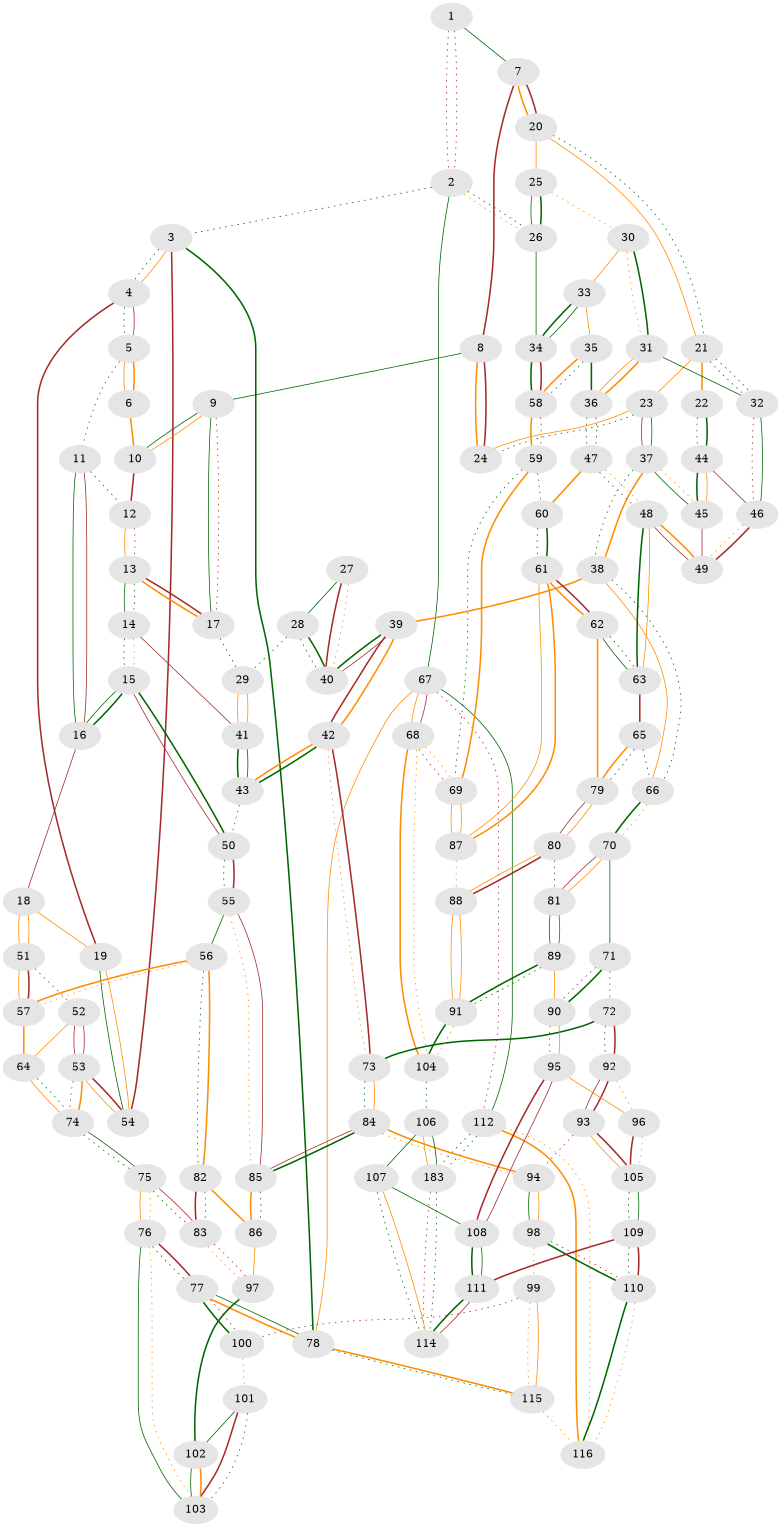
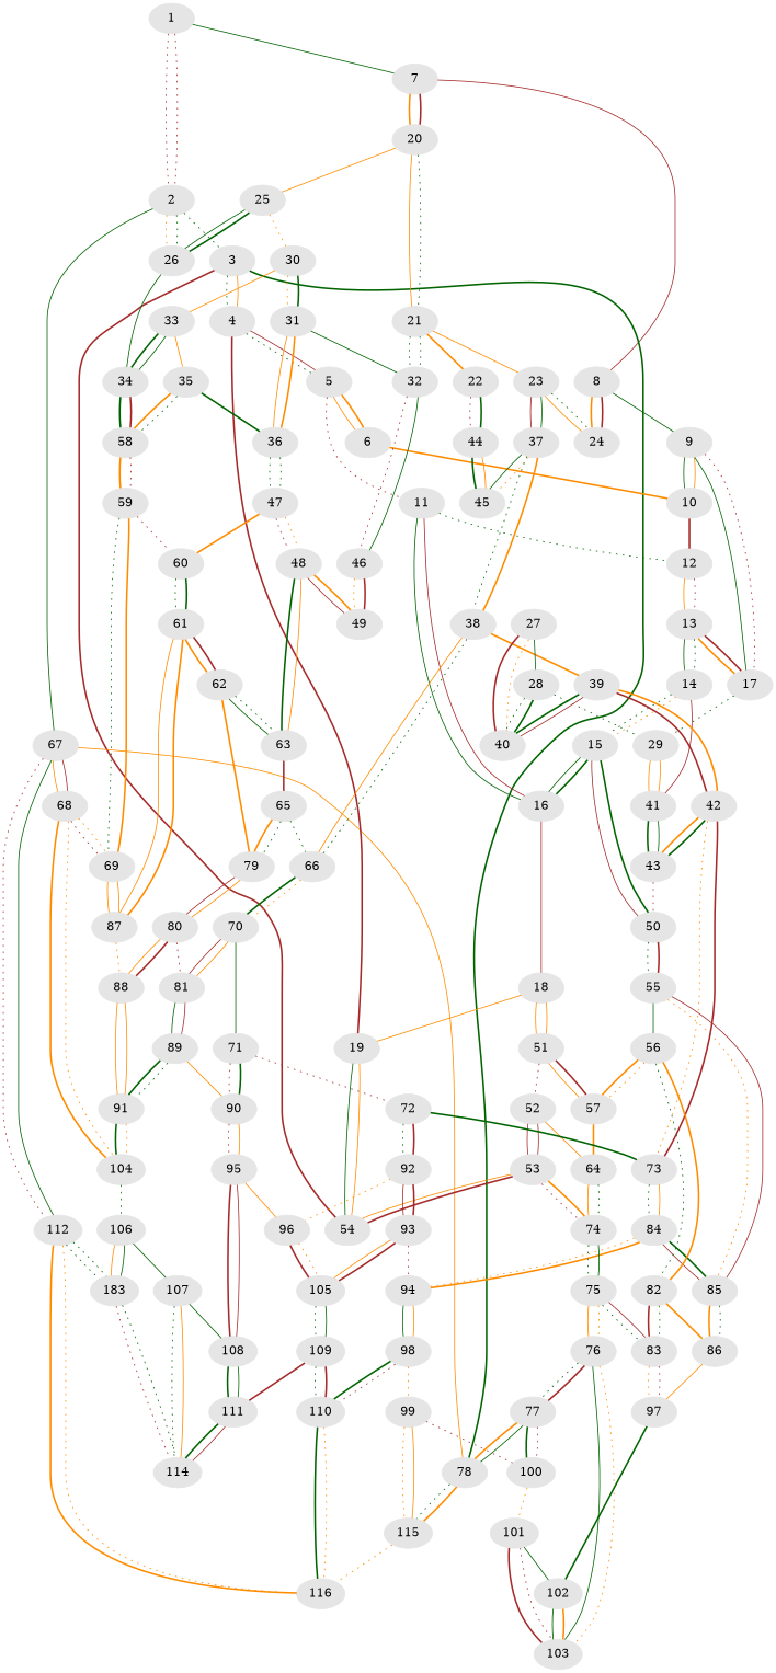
  graph {
    node [color=gray90 style=filled]
    edge [color=darkgreen style=solid]
    1
    2
    7
    3
    26
    67
    8
    20
    4
    54
    78
    34
    68
    112
    5
    19
    115
    6
    11
    10
    12
    16
    9
    24
    21
    25
    17
    29
    13
    18
    14
    15
    41
    50
    43
    55
    51
    52
    57
    22
    32
    23
    30
    44
    46
    37
    45
    38
    27
    28
    40
    31
    33
    58
    36
    35
    47
    49
    59
    48
    60
    39
    66
    42
    70
    73
    84
    63
    61
    65
    56
    85
    53
    64
    74
    75
    82
    86
    83
    69
    87
    62
    79
    88
    80
    71
    81
    104
    n89 [label=183]
    116
    106
    72
    90
    89
    92
    95
    93
    96
    94
    76
    77
    103
    97
    100
    101
    91
    102
    98
    108
    105
    109
    99
    110
    111
    107
    114
    1 -- 2 [color=brown style=dotted]
    1 -- 2 [color=brown style=dotted]
    1 -- 7
    2 -- 3 [style=dotted]
    2 -- 26 [color=darkorange style=dotted]
    2 -- 26 [style=dotted]
    2 -- 67
-   7 -- 8 [color=brown style=bold]
+   7 -- 8 [color=brown]
    7 -- 20 [color=darkorange style=bold]
    7 -- 20 [color=brown style=bold]
    3 -- 4 [style=dotted]
    3 -- 4 [color=darkorange]
    3 -- 54 [color=brown style=bold]
    3 -- 78 [style=bold]
    26 -- 34
    67 -- 78 [color=darkorange]
    67 -- 68 [color=darkorange]
    67 -- 68 [color=brown]
    67 -- 112 [color=brown style=dotted]
    67 -- 112
    8 -- 9
    8 -- 24 [color=darkorange style=bold]
    8 -- 24 [color=brown style=bold]
    20 -- 21 [color=darkorange]
    20 -- 21 [style=dotted]
    20 -- 25 [color=darkorange]
    4 -- 5 [style=dotted]
    4 -- 5 [color=brown]
    4 -- 19 [color=brown style=bold]
    78 -- 115 [style=dotted]
    78 -- 115 [color=darkorange style=bold]
    34 -- 58 [style=bold]
    34 -- 58 [color=brown style=bold]
    68 -- 69 [color=brown style=dotted]
    68 -- 69 [color=darkorange style=dotted]
    68 -- 104 [color=darkorange style=bold]
    68 -- 104 [color=darkorange style=dotted]
    112 -- n89 [style=dotted]
    112 -- n89 [style=dotted]
    112 -- 116 [color=darkorange style=bold]
    112 -- 116 [color=darkorange style=dotted]
    5 -- 6 [color=darkorange]
    5 -- 6 [color=darkorange style=bold]
    5 -- 11 [color=brown style=dotted]
    19 -- 54
    19 -- 54 [color=darkorange]
    115 -- 116 [color=darkorange style=dotted]
    6 -- 10 [color=darkorange style=bold]
    11 -- 12 [style=dotted]
    11 -- 16
    11 -- 16 [color=brown]
    10 -- 12 [color=brown style=bold]
    12 -- 13 [color=darkorange]
    12 -- 13 [color=brown style=dotted]
    16 -- 18 [color=brown]
    9 -- 10
    9 -- 10 [color=darkorange]
    9 -- 17
    9 -- 17 [color=brown style=dotted]
    21 -- 22 [color=darkorange style=bold]
    21 -- 32 [style=dotted]
    21 -- 32 [style=dotted]
    21 -- 23 [color=darkorange]
    25 -- 26
    25 -- 26 [style=bold]
    25 -- 30 [color=darkorange style=dotted]
    17 -- 29 [style=dotted]
    29 -- 41 [color=darkorange]
    29 -- 41 [color=darkorange]
    13 -- 17 [color=darkorange style=bold]
    13 -- 17 [color=brown style=bold]
    13 -- 14
    13 -- 14 [style=dotted]
    18 -- 19 [color=darkorange]
    18 -- 51 [color=darkorange]
    18 -- 51 [color=darkorange]
    14 -- 15 [style=dotted]
    14 -- 15 [color=darkorange style=dotted]
    14 -- 41 [color=brown]
    15 -- 16
    15 -- 16 [style=bold]
    15 -- 50 [color=brown]
    15 -- 50 [style=bold]
    41 -- 43 [style=bold]
    41 -- 43
    50 -- 55 [style=dotted]
    50 -- 55 [color=brown style=bold]
    43 -- 50 [color=brown style=dotted]
    55 -- 56
    55 -- 85 [color=darkorange style=dotted]
    55 -- 85 [color=brown]
    51 -- 52 [color=brown style=dotted]
    51 -- 57 [color=darkorange]
    51 -- 57 [color=brown style=bold]
    52 -- 53 [color=brown]
    52 -- 53 [color=brown]
    52 -- 64 [color=darkorange]
    57 -- 64 [color=darkorange style=bold]
    22 -- 44 [color=brown style=dotted]
    22 -- 44 [style=bold]
    32 -- 46 [color=brown style=dotted]
    32 -- 46
    23 -- 24 [color=darkorange]
    23 -- 24 [style=dotted]
    23 -- 37 [color=brown]
    23 -- 37
    30 -- 31 [color=darkorange style=dotted]
    30 -- 31 [style=bold]
    30 -- 33 [color=darkorange]
-   44 -- 46 [color=brown]
    44 -- 45 [style=bold]
    44 -- 45 [color=darkorange]
    46 -- 49 [color=darkorange style=dotted]
    46 -- 49 [color=brown style=bold]
    37 -- 45
    37 -- 45 [color=darkorange style=dotted]
    37 -- 38 [style=dotted]
    37 -- 38 [color=darkorange style=bold]
-   45 -- 49 [color=brown]
    38 -- 39 [color=darkorange style=bold]
    38 -- 66 [color=darkorange]
    38 -- 66 [style=dotted]
    27 -- 28
    27 -- 40 [color=brown style=bold]
    27 -- 40 [color=darkorange style=dotted]
    28 -- 29 [style=dotted]
    28 -- 40 [style=dotted]
    28 -- 40 [style=bold]
    31 -- 32
    31 -- 36 [color=darkorange]
    31 -- 36 [color=darkorange style=bold]
    33 -- 34 [style=bold]
    33 -- 34
    33 -- 35 [color=darkorange]
    58 -- 59 [color=darkorange style=bold]
    58 -- 59 [color=brown style=dotted]
    36 -- 47 [style=dotted]
    36 -- 47 [style=dotted]
    35 -- 58 [color=darkorange style=bold]
    35 -- 58 [style=dotted]
    35 -- 36 [style=bold]
    47 -- 48 [color=brown style=dotted]
    47 -- 48 [color=darkorange style=dotted]
    47 -- 60 [color=darkorange style=bold]
    59 -- 60 [color=brown style=dotted]
    59 -- 69 [style=dotted]
    59 -- 69 [color=darkorange style=bold]
    48 -- 49 [color=brown]
    48 -- 49 [color=darkorange style=bold]
    48 -- 63 [style=bold]
    48 -- 63 [color=darkorange]
    60 -- 61 [style=dotted]
    60 -- 61 [style=bold]
    39 -- 40 [style=bold]
    39 -- 40 [color=brown]
    39 -- 42 [color=brown style=bold]
    39 -- 42 [color=darkorange style=bold]
    66 -- 70 [style=bold]
    66 -- 70 [color=darkorange style=dotted]
    42 -- 43 [color=darkorange style=bold]
    42 -- 43 [style=bold]
    42 -- 73 [color=darkorange style=dotted]
    42 -- 73 [color=brown style=bold]
    70 -- 71
    70 -- 81 [color=brown]
    70 -- 81 [color=darkorange]
    73 -- 84 [style=dotted]
    73 -- 84 [color=darkorange]
    84 -- 85 [color=brown]
    84 -- 85 [style=bold]
    84 -- 94 [color=darkorange style=dotted]
    84 -- 94 [color=darkorange style=bold]
    63 -- 65 [color=brown style=bold]
    61 -- 87 [color=darkorange]
    61 -- 87 [color=darkorange style=bold]
    61 -- 62 [color=darkorange style=bold]
    61 -- 62 [color=brown style=bold]
    65 -- 66 [style=dotted]
    65 -- 79 [color=darkorange style=bold]
    65 -- 79 [style=dotted]
    56 -- 57 [color=darkorange style=bold]
    56 -- 57 [color=darkorange style=dotted]
    56 -- 82 [style=dotted]
    56 -- 82 [color=darkorange style=bold]
    85 -- 86 [color=darkorange style=bold]
    85 -- 86 [style=dotted]
    53 -- 54 [color=darkorange]
    53 -- 54 [color=brown style=bold]
    53 -- 74 [color=brown style=dotted]
    53 -- 74 [color=darkorange style=bold]
    64 -- 74 [color=darkorange]
    64 -- 74 [style=dotted]
    74 -- 75 [style=dotted]
    74 -- 75
    75 -- 83 [style=dotted]
    75 -- 83 [color=brown]
    75 -- 76 [color=darkorange]
    75 -- 76 [color=darkorange style=dotted]
    82 -- 86 [color=darkorange style=bold]
    82 -- 83 [color=brown style=bold]
    82 -- 83 [style=dotted]
    86 -- 97 [color=darkorange]
    83 -- 97 [color=darkorange style=dotted]
    83 -- 97 [color=brown style=dotted]
    69 -- 87 [color=darkorange]
    69 -- 87 [color=darkorange]
    87 -- 88 [color=darkorange style=dotted]
    62 -- 63
    62 -- 63 [style=dotted]
    62 -- 79 [color=darkorange style=bold]
    79 -- 80 [color=brown]
    79 -- 80 [color=darkorange]
    88 -- 91 [color=darkorange]
    88 -- 91 [color=darkorange]
    80 -- 88 [color=darkorange]
    80 -- 88 [color=brown style=bold]
    80 -- 81 [color=brown style=dotted]
    71 -- 72 [color=brown style=dotted]
    71 -- 90 [color=brown style=dotted]
    71 -- 90 [style=bold]
    81 -- 89
    81 -- 89 [color=brown]
    104 -- 106 [style=dotted]
    n89 -- 114 [color=brown style=dotted]
    n89 -- 114 [style=dotted]
    106 -- n89 [color=darkorange]
    106 -- n89
    106 -- 107
    72 -- 73 [style=bold]
    72 -- 92 [style=dotted]
    72 -- 92 [color=brown style=bold]
    90 -- 95 [color=brown style=dotted]
    90 -- 95 [color=darkorange]
    89 -- 90 [color=darkorange]
    89 -- 91 [style=bold]
    89 -- 91 [style=dotted]
    92 -- 93 [color=brown]
    92 -- 93 [color=brown style=bold]
    92 -- 96 [color=darkorange style=dotted]
    95 -- 96 [color=darkorange]
    95 -- 108 [color=brown style=bold]
    95 -- 108 [color=brown]
    93 -- 94 [color=brown style=dotted]
    93 -- 105 [color=darkorange]
    93 -- 105 [color=brown style=bold]
    96 -- 105 [color=brown style=bold]
    96 -- 105 [color=darkorange style=dotted]
    94 -- 98
    94 -- 98 [color=darkorange]
    76 -- 77 [style=dotted]
    76 -- 77 [color=brown style=bold]
    76 -- 103
    76 -- 103 [color=darkorange style=dotted]
    77 -- 78 [color=darkorange style=bold]
    77 -- 78
    77 -- 100 [style=bold]
    77 -- 100 [color=brown style=dotted]
    97 -- 102 [style=bold]
    100 -- 101 [color=darkorange style=dotted]
    101 -- 103 [color=brown style=bold]
    101 -- 103 [color=brown style=dotted]
    101 -- 102
    91 -- 104 [style=bold]
    91 -- 104 [color=darkorange style=dotted]
    102 -- 103
    102 -- 103 [color=darkorange style=bold]
    98 -- 99 [color=darkorange style=dotted]
    98 -- 110 [style=bold]
    98 -- 110 [color=brown style=dotted]
    108 -- 111 [style=bold]
    108 -- 111
    105 -- 109 [style=dotted]
    105 -- 109
    109 -- 110 [style=dotted]
    109 -- 110 [color=brown style=bold]
    109 -- 111 [color=brown style=bold]
    99 -- 115 [color=darkorange style=dotted]
    99 -- 115 [color=darkorange]
    99 -- 100 [color=brown style=dotted]
    110 -- 116 [style=bold]
    110 -- 116 [color=darkorange style=dotted]
    111 -- 114 [style=bold]
    111 -- 114 [color=brown]
    107 -- 108
    107 -- 114 [style=dotted]
    107 -- 114 [color=darkorange]
  }
